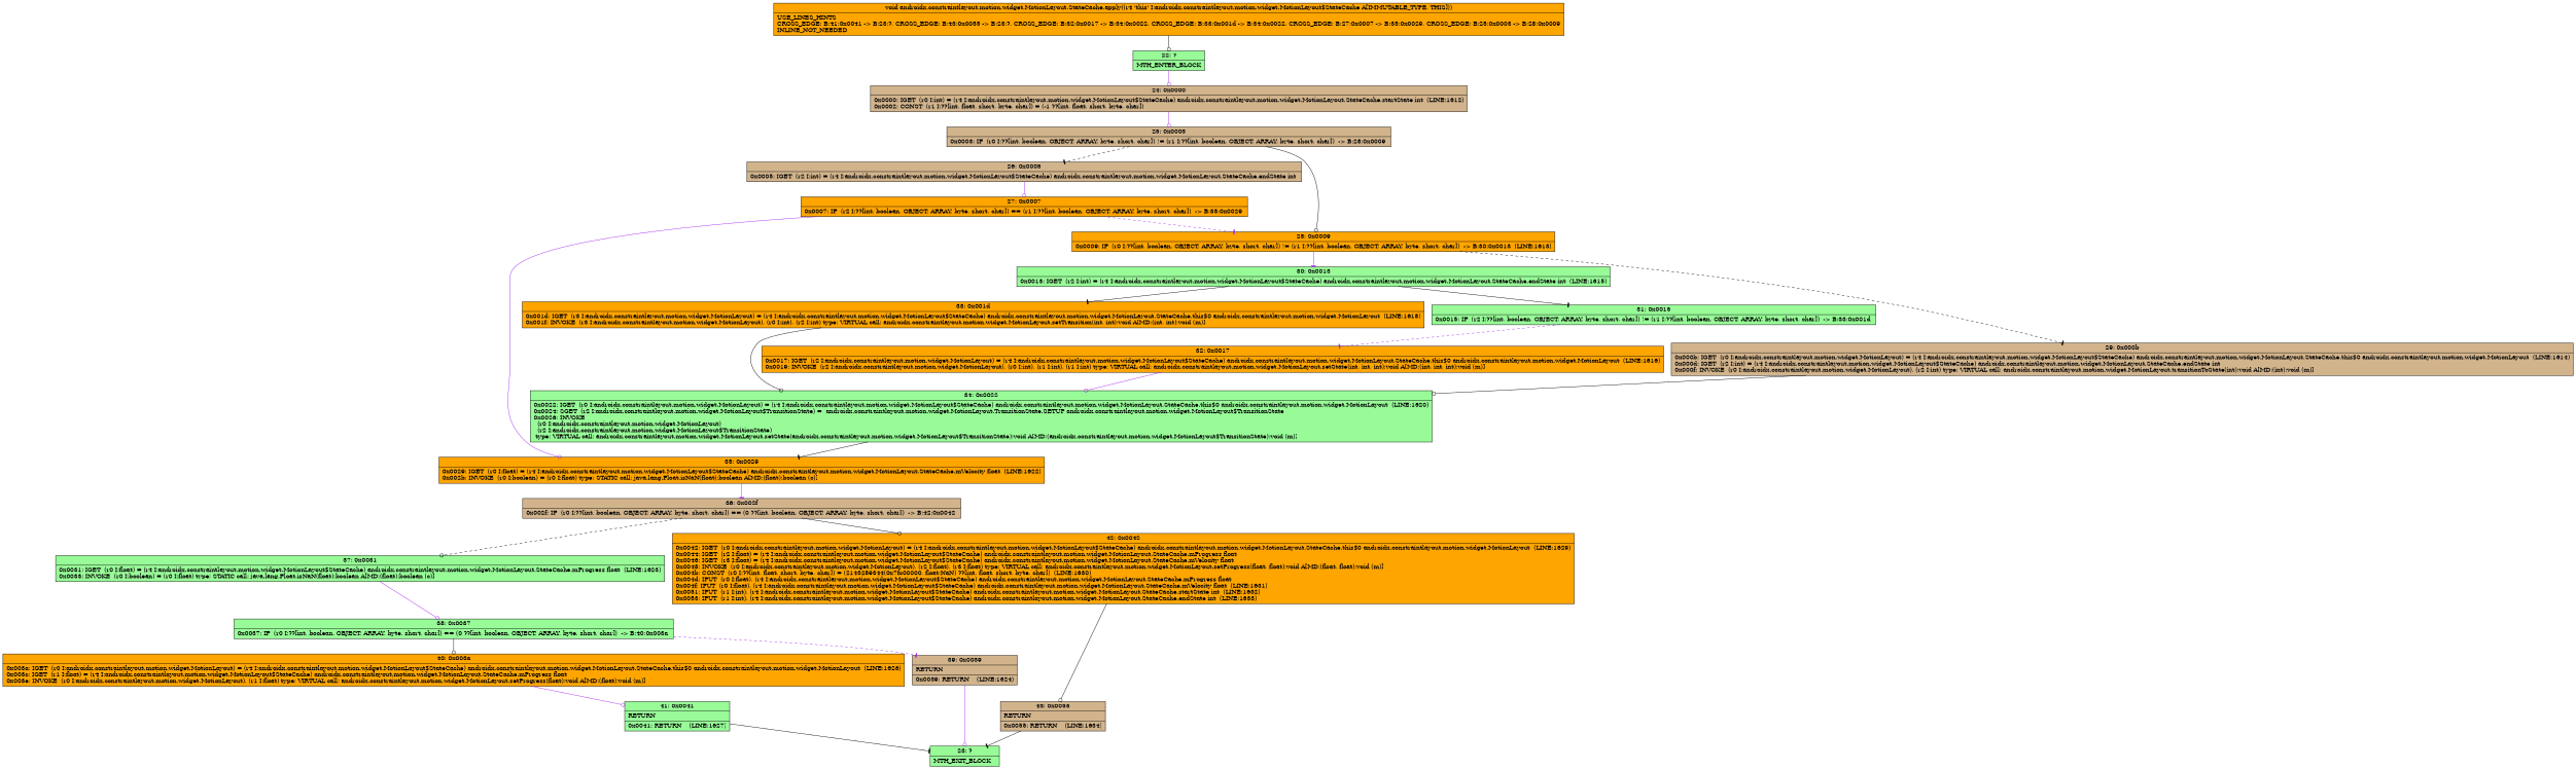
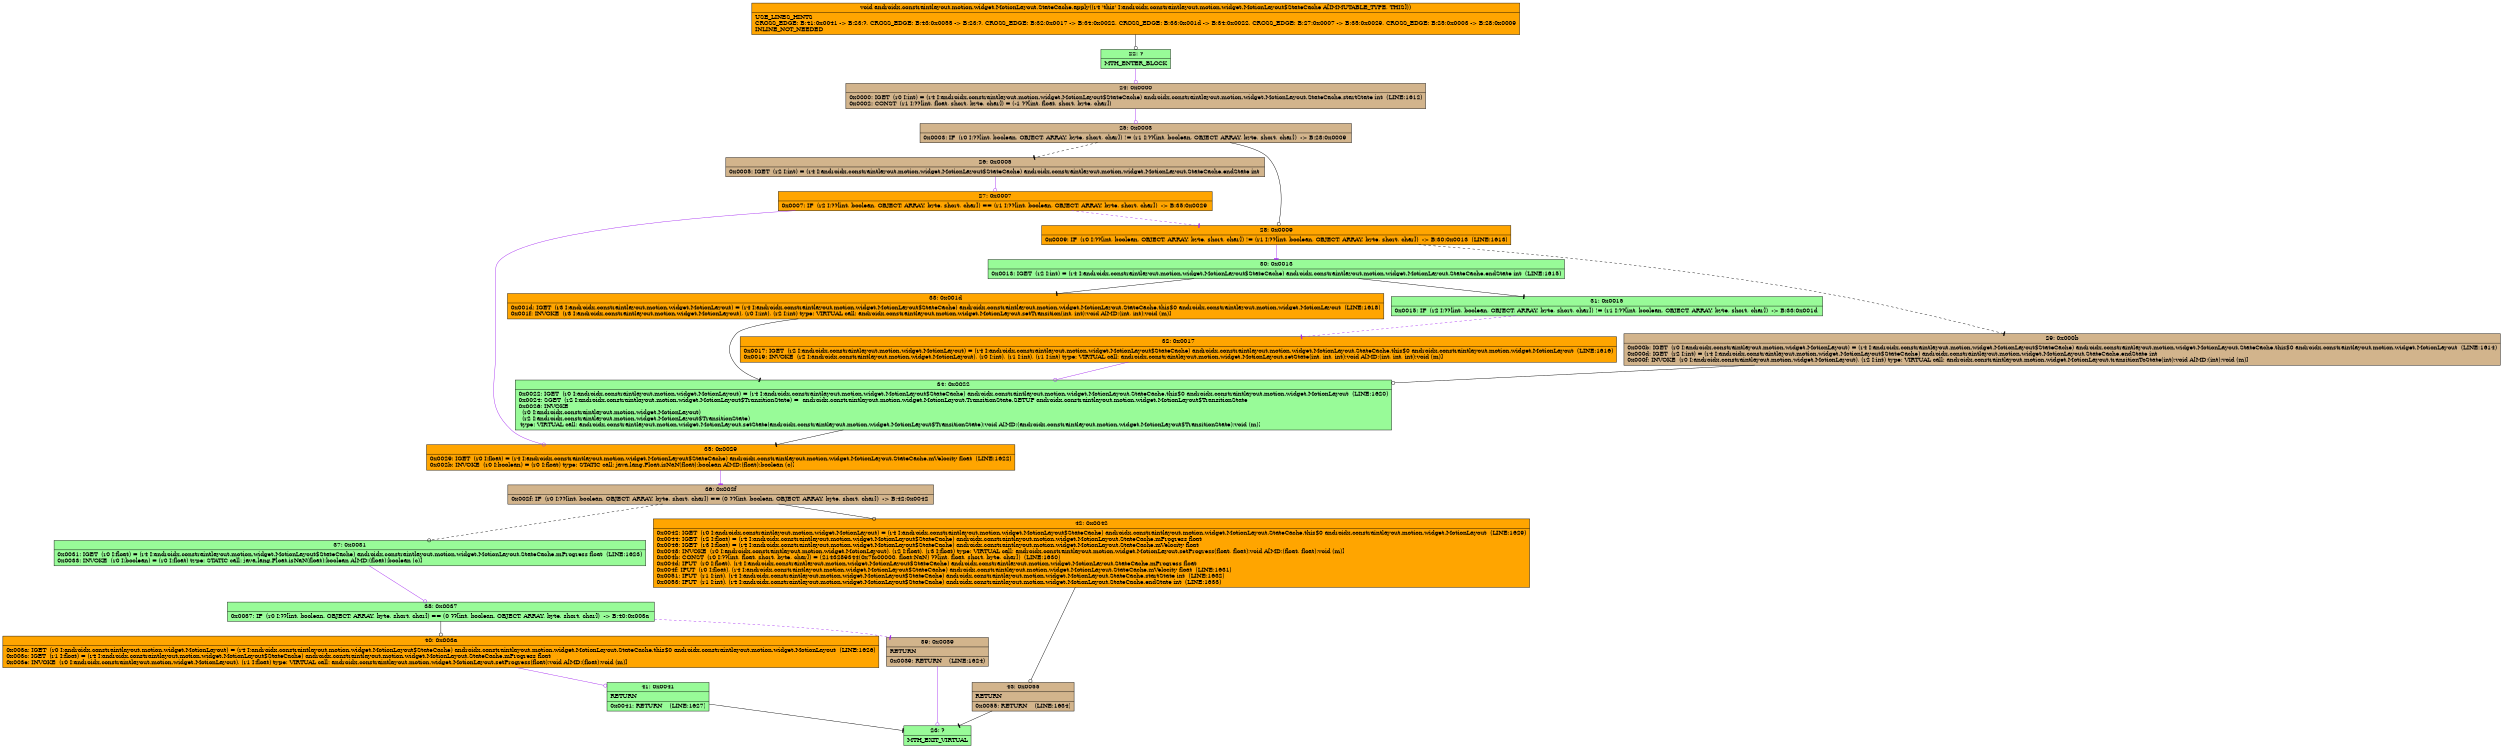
  digraph {
    node [fillcolor=palegreen shape=record style=filled]
    edge [arrowhead=odot color=black]
    n1 [label="{22\:\ ?|MTH_ENTER_BLOCK\l}"]
    n2 [fillcolor=tan label="{24\:\ 0x0000|0x0000: IGET  (r0 I:int) = (r4 I:androidx.constraintlayout.motion.widget.MotionLayout$StateCache) androidx.constraintlayout.motion.widget.MotionLayout.StateCache.startState int  (LINE:1612)\l0x0002: CONST  (r1 I:??[int, float, short, byte, char]) = (\-1 ??[int, float, short, byte, char]) \l}"]
    n3 [fillcolor=tan label="{25\:\ 0x0003|0x0003: IF  (r0 I:??[int, boolean, OBJECT, ARRAY, byte, short, char]) != (r1 I:??[int, boolean, OBJECT, ARRAY, byte, short, char])  \-\> B:28:0x0009 \l}"]
    n4 [fillcolor=tan label="{26\:\ 0x0005|0x0005: IGET  (r2 I:int) = (r4 I:androidx.constraintlayout.motion.widget.MotionLayout$StateCache) androidx.constraintlayout.motion.widget.MotionLayout.StateCache.endState int \l}"]
    n5 [fillcolor=orange label="{28\:\ 0x0009|0x0009: IF  (r0 I:??[int, boolean, OBJECT, ARRAY, byte, short, char]) != (r1 I:??[int, boolean, OBJECT, ARRAY, byte, short, char])  \-\> B:30:0x0013  (LINE:1613)\l}"]
    n6 [fillcolor=orange label="{27\:\ 0x0007|0x0007: IF  (r2 I:??[int, boolean, OBJECT, ARRAY, byte, short, char]) == (r1 I:??[int, boolean, OBJECT, ARRAY, byte, short, char])  \-\> B:35:0x0029 \l}"]
    n7 [fillcolor=tan label="{29\:\ 0x000b|0x000b: IGET  (r0 I:androidx.constraintlayout.motion.widget.MotionLayout) = (r4 I:androidx.constraintlayout.motion.widget.MotionLayout$StateCache) androidx.constraintlayout.motion.widget.MotionLayout.StateCache.this$0 androidx.constraintlayout.motion.widget.MotionLayout  (LINE:1614)\l0x000d: IGET  (r2 I:int) = (r4 I:androidx.constraintlayout.motion.widget.MotionLayout$StateCache) androidx.constraintlayout.motion.widget.MotionLayout.StateCache.endState int \l0x000f: INVOKE  (r0 I:androidx.constraintlayout.motion.widget.MotionLayout), (r2 I:int) type: VIRTUAL call: androidx.constraintlayout.motion.widget.MotionLayout.transitionToState(int):void A[MD:(int):void (m)]\l}"]
    n8 [label="{30\:\ 0x0013|0x0013: IGET  (r2 I:int) = (r4 I:androidx.constraintlayout.motion.widget.MotionLayout$StateCache) androidx.constraintlayout.motion.widget.MotionLayout.StateCache.endState int  (LINE:1615)\l}"]
    n9 [fillcolor=orange label="{35\:\ 0x0029|0x0029: IGET  (r0 I:float) = (r4 I:androidx.constraintlayout.motion.widget.MotionLayout$StateCache) androidx.constraintlayout.motion.widget.MotionLayout.StateCache.mVelocity float  (LINE:1622)\l0x002b: INVOKE  (r0 I:boolean) = (r0 I:float) type: STATIC call: java.lang.Float.isNaN(float):boolean A[MD:(float):boolean (c)]\l}"]
    n10 [fillcolor=tan label="{36\:\ 0x002f|0x002f: IF  (r0 I:??[int, boolean, OBJECT, ARRAY, byte, short, char]) == (0 ??[int, boolean, OBJECT, ARRAY, byte, short, char])  \-\> B:42:0x0042 \l}"]
    n11 [label="{37\:\ 0x0031|0x0031: IGET  (r0 I:float) = (r4 I:androidx.constraintlayout.motion.widget.MotionLayout$StateCache) androidx.constraintlayout.motion.widget.MotionLayout.StateCache.mProgress float  (LINE:1623)\l0x0033: INVOKE  (r0 I:boolean) = (r0 I:float) type: STATIC call: java.lang.Float.isNaN(float):boolean A[MD:(float):boolean (c)]\l}"]
    n12 [fillcolor=orange label="{42\:\ 0x0042|0x0042: IGET  (r0 I:androidx.constraintlayout.motion.widget.MotionLayout) = (r4 I:androidx.constraintlayout.motion.widget.MotionLayout$StateCache) androidx.constraintlayout.motion.widget.MotionLayout.StateCache.this$0 androidx.constraintlayout.motion.widget.MotionLayout  (LINE:1629)\l0x0044: IGET  (r2 I:float) = (r4 I:androidx.constraintlayout.motion.widget.MotionLayout$StateCache) androidx.constraintlayout.motion.widget.MotionLayout.StateCache.mProgress float \l0x0046: IGET  (r3 I:float) = (r4 I:androidx.constraintlayout.motion.widget.MotionLayout$StateCache) androidx.constraintlayout.motion.widget.MotionLayout.StateCache.mVelocity float \l0x0048: INVOKE  (r0 I:androidx.constraintlayout.motion.widget.MotionLayout), (r2 I:float), (r3 I:float) type: VIRTUAL call: androidx.constraintlayout.motion.widget.MotionLayout.setProgress(float, float):void A[MD:(float, float):void (m)]\l0x004b: CONST  (r0 I:??[int, float, short, byte, char]) = (2143289344(0x7fc00000, float:NaN) ??[int, float, short, byte, char])  (LINE:1630)\l0x004d: IPUT  (r0 I:float), (r4 I:androidx.constraintlayout.motion.widget.MotionLayout$StateCache) androidx.constraintlayout.motion.widget.MotionLayout.StateCache.mProgress float \l0x004f: IPUT  (r0 I:float), (r4 I:androidx.constraintlayout.motion.widget.MotionLayout$StateCache) androidx.constraintlayout.motion.widget.MotionLayout.StateCache.mVelocity float  (LINE:1631)\l0x0051: IPUT  (r1 I:int), (r4 I:androidx.constraintlayout.motion.widget.MotionLayout$StateCache) androidx.constraintlayout.motion.widget.MotionLayout.StateCache.startState int  (LINE:1632)\l0x0053: IPUT  (r1 I:int), (r4 I:androidx.constraintlayout.motion.widget.MotionLayout$StateCache) androidx.constraintlayout.motion.widget.MotionLayout.StateCache.endState int  (LINE:1633)\l}"]
    n13 [label="{38\:\ 0x0037|0x0037: IF  (r0 I:??[int, boolean, OBJECT, ARRAY, byte, short, char]) == (0 ??[int, boolean, OBJECT, ARRAY, byte, short, char])  \-\> B:40:0x003a \l}"]
    n14 [fillcolor=tan label="{43\:\ 0x0055|RETURN\l|0x0055: RETURN    (LINE:1634)\l}"]
    n15 [fillcolor=tan label="{39\:\ 0x0039|RETURN\l|0x0039: RETURN    (LINE:1624)\l}"]
    n16 [fillcolor=orange label="{40\:\ 0x003a|0x003a: IGET  (r0 I:androidx.constraintlayout.motion.widget.MotionLayout) = (r4 I:androidx.constraintlayout.motion.widget.MotionLayout$StateCache) androidx.constraintlayout.motion.widget.MotionLayout.StateCache.this$0 androidx.constraintlayout.motion.widget.MotionLayout  (LINE:1626)\l0x003c: IGET  (r1 I:float) = (r4 I:androidx.constraintlayout.motion.widget.MotionLayout$StateCache) androidx.constraintlayout.motion.widget.MotionLayout.StateCache.mProgress float \l0x003e: INVOKE  (r0 I:androidx.constraintlayout.motion.widget.MotionLayout), (r1 I:float) type: VIRTUAL call: androidx.constraintlayout.motion.widget.MotionLayout.setProgress(float):void A[MD:(float):void (m)]\l}"]
-   n17 [label="{23\:\ ?|MTH_EXIT_BLOCK\l}"]
+   n17 [label="{23\:\ ?|MTH_EXIT_VIRTUAL\l}"]
    n18 [label="{41\:\ 0x0041|RETURN\l|0x0041: RETURN    (LINE:1627)\l}"]
    n19 [label="{34\:\ 0x0022|0x0022: IGET  (r0 I:androidx.constraintlayout.motion.widget.MotionLayout) = (r4 I:androidx.constraintlayout.motion.widget.MotionLayout$StateCache) androidx.constraintlayout.motion.widget.MotionLayout.StateCache.this$0 androidx.constraintlayout.motion.widget.MotionLayout  (LINE:1620)\l0x0024: SGET  (r2 I:androidx.constraintlayout.motion.widget.MotionLayout$TransitionState) =  androidx.constraintlayout.motion.widget.MotionLayout.TransitionState.SETUP androidx.constraintlayout.motion.widget.MotionLayout$TransitionState \l0x0026: INVOKE  \l  (r0 I:androidx.constraintlayout.motion.widget.MotionLayout)\l  (r2 I:androidx.constraintlayout.motion.widget.MotionLayout$TransitionState)\l type: VIRTUAL call: androidx.constraintlayout.motion.widget.MotionLayout.setState(androidx.constraintlayout.motion.widget.MotionLayout$TransitionState):void A[MD:(androidx.constraintlayout.motion.widget.MotionLayout$TransitionState):void (m)]\l}"]
    n20 [label="{31\:\ 0x0015|0x0015: IF  (r2 I:??[int, boolean, OBJECT, ARRAY, byte, short, char]) != (r1 I:??[int, boolean, OBJECT, ARRAY, byte, short, char])  \-\> B:33:0x001d \l}"]
    n21 [fillcolor=orange label="{33\:\ 0x001d|0x001d: IGET  (r3 I:androidx.constraintlayout.motion.widget.MotionLayout) = (r4 I:androidx.constraintlayout.motion.widget.MotionLayout$StateCache) androidx.constraintlayout.motion.widget.MotionLayout.StateCache.this$0 androidx.constraintlayout.motion.widget.MotionLayout  (LINE:1618)\l0x001f: INVOKE  (r3 I:androidx.constraintlayout.motion.widget.MotionLayout), (r0 I:int), (r2 I:int) type: VIRTUAL call: androidx.constraintlayout.motion.widget.MotionLayout.setTransition(int, int):void A[MD:(int, int):void (m)]\l}"]
    n22 [fillcolor=orange label="{32\:\ 0x0017|0x0017: IGET  (r2 I:androidx.constraintlayout.motion.widget.MotionLayout) = (r4 I:androidx.constraintlayout.motion.widget.MotionLayout$StateCache) androidx.constraintlayout.motion.widget.MotionLayout.StateCache.this$0 androidx.constraintlayout.motion.widget.MotionLayout  (LINE:1616)\l0x0019: INVOKE  (r2 I:androidx.constraintlayout.motion.widget.MotionLayout), (r0 I:int), (r1 I:int), (r1 I:int) type: VIRTUAL call: androidx.constraintlayout.motion.widget.MotionLayout.setState(int, int, int):void A[MD:(int, int, int):void (m)]\l}"]
    n23 [fillcolor=orange label="{void androidx.constraintlayout.motion.widget.MotionLayout.StateCache.apply((r4 'this' I:androidx.constraintlayout.motion.widget.MotionLayout$StateCache A[IMMUTABLE_TYPE, THIS]))  | USE_LINES_HINTS\lCROSS_EDGE: B:41:0x0041 \-\> B:23:?, CROSS_EDGE: B:43:0x0055 \-\> B:23:?, CROSS_EDGE: B:32:0x0017 \-\> B:34:0x0022, CROSS_EDGE: B:33:0x001d \-\> B:34:0x0022, CROSS_EDGE: B:27:0x0007 \-\> B:35:0x0029, CROSS_EDGE: B:25:0x0003 \-\> B:28:0x0009\lINLINE_NOT_NEEDED\l}"]
    n1 -> n2 [color=purple]
    n2 -> n3 [color=purple]
    n3 -> n4 [arrowhead=tee style=dashed]
    n3 -> n5
    n4 -> n6 [color=purple]
    n5 -> n7 [arrowhead=tee style=dashed]
    n5 -> n8 [arrowhead=tee color=purple]
    n6 -> n5 [arrowhead=tee color=purple style=dashed]
    n6 -> n9 [color=purple]
    n7 -> n19
    n8 -> n20 [arrowhead=tee]
    n8 -> n21 [arrowhead=tee]
    n9 -> n10 [arrowhead=tee color=purple]
    n10 -> n11 [style=dashed]
    n10 -> n12
    n11 -> n13 [color=purple]
    n12 -> n14
    n13 -> n15 [arrowhead=tee color=purple style=dashed]
    n13 -> n16
    n14 -> n17 [arrowhead=tee]
    n15 -> n17 [color=purple]
    n16 -> n18 [color=purple]
    n18 -> n17 [arrowhead=tee]
    n19 -> n9 [arrowhead=tee]
    n20 -> n22 [arrowhead=tee color=purple style=dashed]
-   n21 -> n19
+   n21 -> n19 [arrowhead=tee]
    n22 -> n19 [color=purple]
    n23 -> n1
  }
